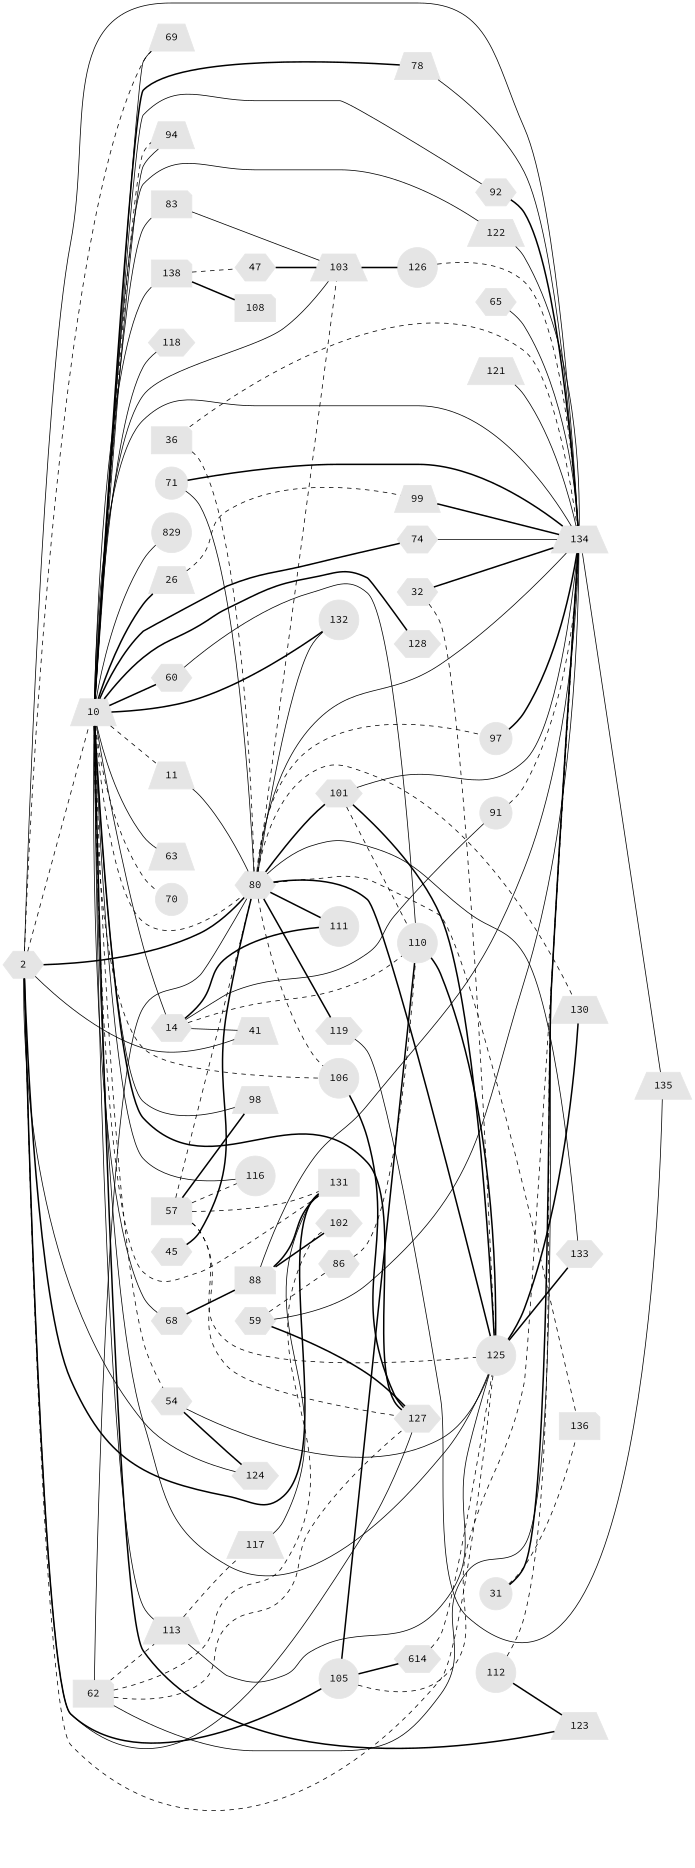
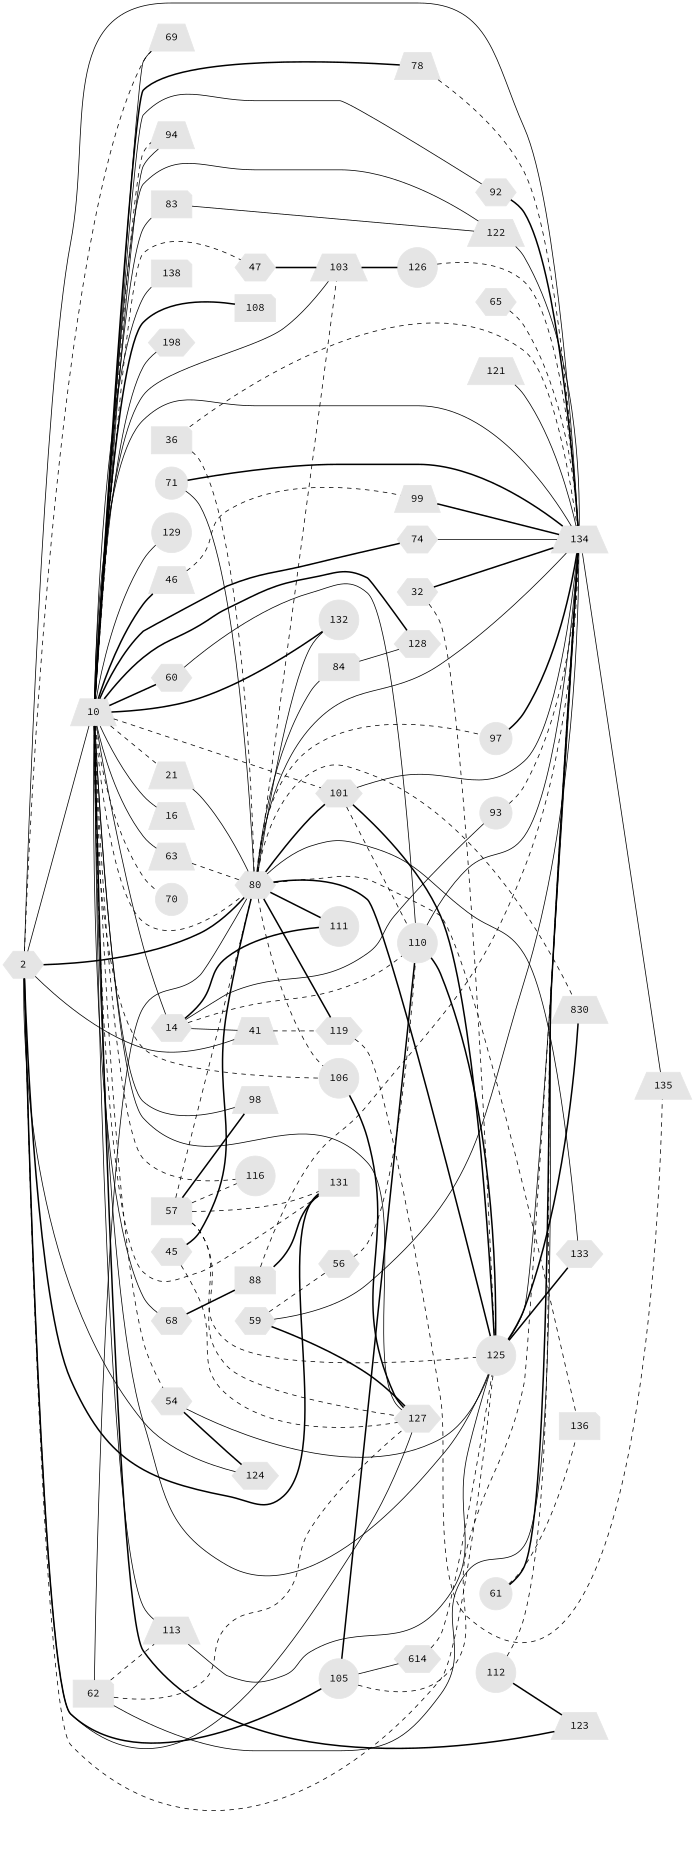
  graph {
    fontname="Source Code Pro"
    rankdir=LR
    node [color=gray90 fontname="Source Code Pro" shape=hexagon style=filled]
    edge [fontname="Source Code Pro" style=solid]
    2 [super="+1"]
    10 [shape=trapezium super="+6+5"]
    41 [shape=trapezium super="+39"]
    69 [shape=trapezium super="+11+38"]
    80 [super="+24+55+34+52"]
    105 [shape=circle super="+95"]
    124
    125 [shape=circle super="+82+93+109+120"]
    127 [super="+107+15+87"]
    131 [shape=note super="+22+85"]
    134 [shape=trapezium super="+8+43+31+50+58+7"]
    14
-   21 [shape=trapezium label=11]
-   26 [shape=trapezium]
+   16 [shape=trapezium]
+   21 [shape=trapezium]
+   26 [shape=trapezium label=46]
    n16 [label=70 shape=circle]
    47
    54
    60 [super="+56"]
    63 [shape=trapezium]
    68
    74
    78 [shape=trapezium]
    83 [shape=note]
    92 [super="+90"]
    94 [shape=trapezium]
    98 [shape=trapezium]
    101 [super="+81+89"]
    103 [shape=trapezium super="+53"]
    106 [shape=circle super="+70"]
    108 [shape=note]
    113 [shape=trapezium super="+104+48"]
    116 [shape=circle]
-   118
+   118 [label=198]
    122 [shape=trapezium super="+49"]
    123 [shape=trapezium]
    128
-   129 [shape=circle label=829]
+   129 [shape=circle]
    132 [shape=circle super="+13+75"]
    138 [shape=note]
    119
    111 [shape=circle]
    136 [shape=note]
+   84 [shape=note]
    97 [shape=circle]
-   130 [shape=trapezium]
+   130 [shape=trapezium label=830]
    133
    110 [shape=circle super="+100+67+96"]
    n49 [label=614]
    135 [shape=trapezium]
-   91 [shape=circle super="+18"]
+   91 [shape=circle super="+18" label=93]
    99 [shape=trapezium]
    88 [shape=note super="+25"]
    126 [shape=circle]
-   117 [shape=trapezium]
    32
    36 [shape=note]
    45
    57 [shape=note super="+27"]
    59
-   86
-   61 [shape=circle label=31]
+   86 [label=56]
+   61 [shape=circle]
    62 [shape=note super="+17"]
-   102
    65
    71 [shape=circle]
    112 [shape=circle]
    121 [shape=trapezium]
-   2 -- 10 [style=dashed weight=6]
+   2 -- 10 [weight=6]
    2 -- 41 [weight=2]
    2 -- 69 [style=dashed]
    2 -- 80 [style=bold weight=6]
    2 -- 105 [style=bold]
    2 -- 124
    2 -- 125 [style=dashed]
    2 -- 127
    2 -- 131 [style=bold weight=2]
    2 -- 134 [weight=6]
    10 -- 69 [weight=4]
    10 -- 80 [style=dashed weight=8]
    10 -- 125 [weight=4]
-   10 -- 127 [style=bold weight=2]
+   10 -- 127 [weight=2]
    10 -- 131 [style=dashed]
    10 -- 134 [weight=14]
    10 -- 14 [weight=2]
+   10 -- 16 [weight=2]
    10 -- 21 [style=dashed]
    10 -- 26 [style=bold weight=2]
    10 -- n16 [style=dashed weight=2]
-   138 -- 47 [style=dashed weight=2]
+   10 -- 47 [style=dashed weight=2]
    10 -- 54 [style=dashed weight=2]
    10 -- 60 [style=bold weight=2]
    10 -- 63
    10 -- 68 [weight=2]
    10 -- 74 [style=bold]
    10 -- 78 [style=bold]
    10 -- 83 [weight=2]
    10 -- 92
    10 -- 94
    10 -- 94 [style=dashed]
    10 -- 98
+   10 -- 101 [style=dashed]
    10 -- 103
    10 -- 106 [style=dashed weight=2]
-   138 -- 108 [style=bold weight=2]
+   10 -- 108 [style=bold weight=2]
    10 -- 113
-   10 -- 116
+   10 -- 116 [style=dashed]
    10 -- 118 [weight=2]
    10 -- 122
    10 -- 123 [style=bold]
    10 -- 128 [style=bold]
    10 -- 129
    10 -- 132 [style=bold weight=2]
    10 -- 138 [weight=2]
+   41 -- 119 [style=dashed]
    80 -- 125 [style=bold weight=2]
    80 -- 134 [weight=7]
    80 -- 101 [style=bold weight=3]
    80 -- 103 [style=dashed]
    80 -- 106 [style=dashed weight=2]
    80 -- 132 [weight=2]
    80 -- 119 [style=bold]
    80 -- 111 [style=bold]
    80 -- 136 [style=dashed]
+   80 -- 84
    80 -- 97 [style=dashed]
    80 -- 130 [style=dashed]
    80 -- 133
    105 -- 134 [style=dashed]
    105 -- 110 [style=bold]
-   105 -- n49 [style=bold]
+   105 -- n49
+   125 -- 134 [weight=2]
    125 -- 130 [style=bold]
    125 -- 133 [style=bold]
    134 -- 135
    14 -- 41
    14 -- 111 [style=bold]
    14 -- 110 [style=dashed]
    14 -- 91
    21 -- 80
    26 -- 99 [style=dashed]
    47 -- 103 [style=bold]
    54 -- 124 [style=bold]
    54 -- 125
    60 -- 110
+   63 -- 80 [style=dashed]
    68 -- 88 [style=bold]
    74 -- 134
-   78 -- 134
-   83 -- 103
+   78 -- 134 [style=dashed]
+   83 -- 122
    92 -- 134 [style=bold weight=2]
    101 -- 125 [style=bold]
    101 -- 134
    101 -- 110 [style=dashed]
    103 -- 126 [style=bold]
    106 -- 127 [style=bold]
    113 -- 125
-   113 -- 117 [style=dashed]
    122 -- 134 [weight=2]
-   119 -- 135
+   119 -- 135 [style=dashed]
+   84 -- 128
    97 -- 134 [style=bold]
    110 -- 125 [style=bold]
+   110 -- 134 [weight=8]
    n49 -- 125 [style=dashed]
    91 -- 134 [style=dashed weight=2]
    99 -- 134 [style=bold]
    88 -- 131 [style=bold]
-   88 -- 134
-   88 -- 102 [style=bold]
+   88 -- 134 [style=dashed]
    126 -- 134 [style=dashed]
-   117 -- 131
    32 -- 125 [style=dashed]
    32 -- 134 [style=bold]
    36 -- 80 [style=dashed]
    36 -- 134 [style=dashed]
    45 -- 80 [style=bold]
+   45 -- 127 [style=dashed]
    57 -- 80 [style=dashed weight=2]
    57 -- 125 [style=dashed weight=2]
    57 -- 127 [style=dashed weight=3]
    57 -- 131 [style=dashed weight=2]
    57 -- 98 [style=bold]
    57 -- 116 [style=dashed]
    59 -- 127 [style=bold]
    59 -- 134 [weight=2]
    59 -- 86 [style=dashed]
    86 -- 110 [style=dashed]
    61 -- 134 [style=bold weight=2]
    61 -- 136 [style=dashed]
    62 -- 80
    62 -- 127 [style=dashed]
    62 -- 134 [weight=2]
    62 -- 113 [style=dashed weight=2]
-   62 -- 102 [style=dashed]
-   65 -- 134 [weight=2]
+   65 -- 134 [style=dashed weight=2]
    71 -- 80
    71 -- 134 [style=bold]
    112 -- 134 [style=dashed weight=2]
    112 -- 123 [style=bold]
    121 -- 134 [weight=2]
  }
